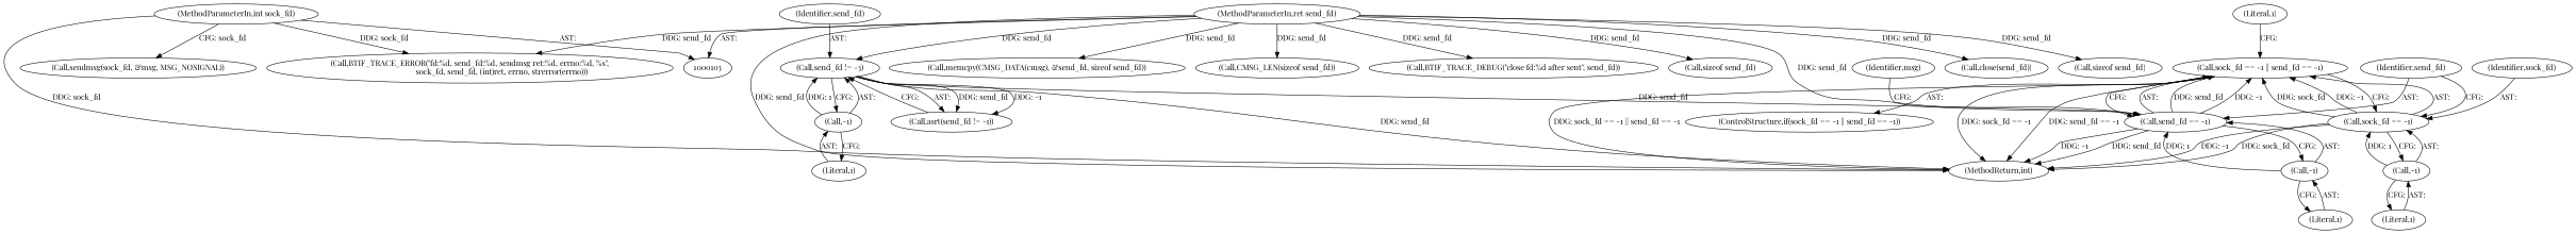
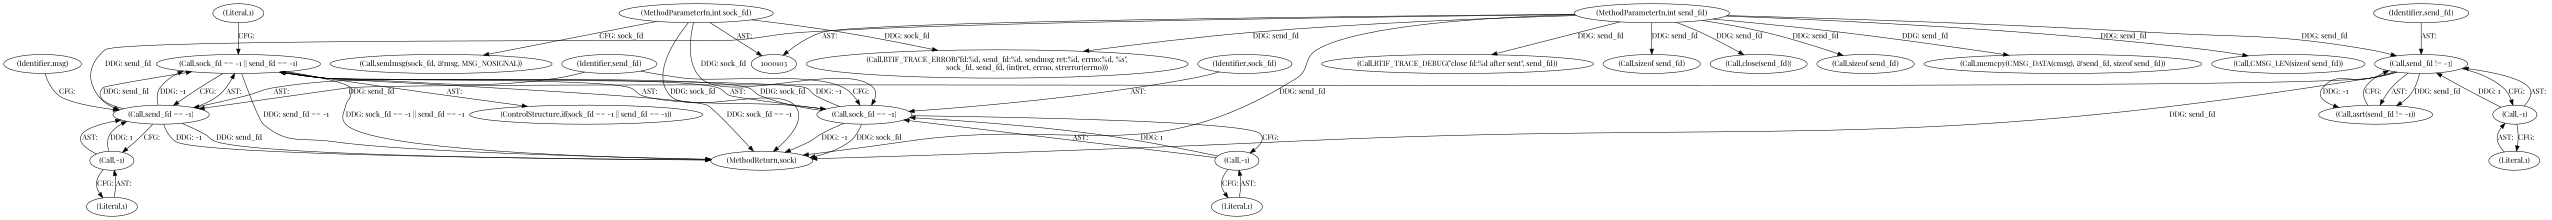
  digraph {
    fontname="Playfair Display"
    node [fontname="Playfair Display"]
    edge [fontname="Playfair Display"]
    n1 [label="(Call,sock_fd == -1 || send_fd == -1)"]
    n2 [label="(Call,sock_fd == -1)"]
    n3 [label="(Call,send_fd == -1)"]
-   n4 [label="(MethodReturn,int)"]
+   n4 [label="(MethodReturn,sock)"]
    n5 [label="(ControlStructure,if(sock_fd == -1 || send_fd == -1))"]
    n6 [label="(Call,-1)"]
    n7 [label="(Call,-1)"]
    n8 [label="(Literal,1)"]
    n9 [label="(Call,sendmsg(sock_fd, &msg, MSG_NOSIGNAL))"]
    n10 [label="(MethodParameterIn,int sock_fd)"]
    n11 [label="(Call,BTIF_TRACE_ERROR(\"fd:%d, send_fd:%d, sendmsg ret:%d, errno:%d, %s\",\n                              sock_fd, send_fd, (int)ret, errno, strerror(errno)))"]
    n12 [label=1000103]
    n13 [label="(Literal,1)"]
    n14 [label="(Call,send_fd != -3)"]
    n15 [label="(Call,-1)"]
    n16 [label="(Call,asrt(send_fd != -1))"]
    n17 [label="(Literal,1)"]
-   n18 [label="(MethodParameterIn,ret send_fd)"]
+   n18 [label="(MethodParameterIn,int send_fd)"]
    n19 [label="(Call,memcpy(CMSG_DATA(cmsg), &send_fd, sizeof send_fd))"]
    n20 [label="(Call,CMSG_LEN(sizeof send_fd))"]
    n21 [label="(Call,BTIF_TRACE_DEBUG(\"close fd:%d after sent\", send_fd))"]
    n22 [label="(Call,sizeof send_fd)"]
    n23 [label="(Call,close(send_fd))"]
    n24 [label="(Call,sizeof send_fd)"]
    n25 [label="(Identifier,msg)"]
    n26 [label="(Identifier,send_fd)"]
    n27 [label="(Literal,1)"]
    n28 [label="(Identifier,sock_fd)"]
    n29 [label="(Identifier,send_fd)"]
-   n1 -> n2 [label="CFG: "]
+   n1 -> n2 [label="AST: "]
    n1 -> n3 [label="CFG: "]
    n1 -> n4 [label="DDG: sock_fd == -1"]
    n1 -> n4 [label="DDG: send_fd == -1"]
    n1 -> n4 [label="DDG: sock_fd == -1 || send_fd == -1"]
    n1 -> n5 [label="AST: "]
    n2 -> n1 [label="AST: "]
    n2 -> n1 [label="DDG: sock_fd"]
    n2 -> n1 [label="DDG: -1"]
    n2 -> n4 [label="DDG: sock_fd"]
    n2 -> n4 [label="DDG: -1"]
    n2 -> n6 [label="CFG: "]
    n3 -> n1 [label="AST: "]
    n3 -> n1 [label="DDG: send_fd"]
    n3 -> n1 [label="DDG: -1"]
    n3 -> n4 [label="DDG: send_fd"]
    n3 -> n4 [label="DDG: -1"]
    n3 -> n7 [label="CFG: "]
    n6 -> n2 [label="AST: "]
    n6 -> n2 [label="DDG: 1"]
    n6 -> n8 [label="CFG: "]
    n7 -> n3 [label="AST: "]
    n7 -> n3 [label="DDG: 1"]
    n7 -> n13 [label="CFG: "]
    n8 -> n6 [label="AST: "]
+   n10 -> n2 [label="DDG: sock_fd"]
    n10 -> n4 [label="DDG: sock_fd"]
    n10 -> n9 [label="CFG: sock_fd"]
    n10 -> n11 [label="DDG: sock_fd"]
    n10 -> n12 [label="AST: "]
    n13 -> n7 [label="AST: "]
    n14 -> n3 [label="DDG: send_fd"]
    n14 -> n4 [label="DDG: send_fd"]
    n14 -> n15 [label="CFG: "]
    n14 -> n16 [label="AST: "]
    n14 -> n16 [label="DDG: send_fd"]
    n14 -> n16 [label="DDG: -1"]
    n15 -> n14 [label="AST: "]
    n15 -> n14 [label="DDG: 1"]
    n15 -> n17 [label="CFG: "]
    n16 -> n14 [label="CFG: "]
    n17 -> n15 [label="AST: "]
    n18 -> n3 [label="DDG: send_fd"]
    n18 -> n4 [label="DDG: send_fd"]
    n18 -> n11 [label="DDG: send_fd"]
    n18 -> n12 [label="AST: "]
    n18 -> n14 [label="DDG: send_fd"]
    n18 -> n19 [label="DDG: send_fd"]
    n18 -> n20 [label="DDG: send_fd"]
    n18 -> n21 [label="DDG: send_fd"]
    n18 -> n22 [label="DDG: send_fd"]
    n18 -> n23 [label="DDG: send_fd"]
    n18 -> n24 [label="DDG: send_fd"]
    n25 -> n3 [label="CFG: "]
    n26 -> n2 [label="CFG: "]
    n26 -> n3 [label="AST: "]
    n27 -> n1 [label="CFG: "]
    n28 -> n2 [label="AST: "]
    n29 -> n14 [label="AST: "]
  }
